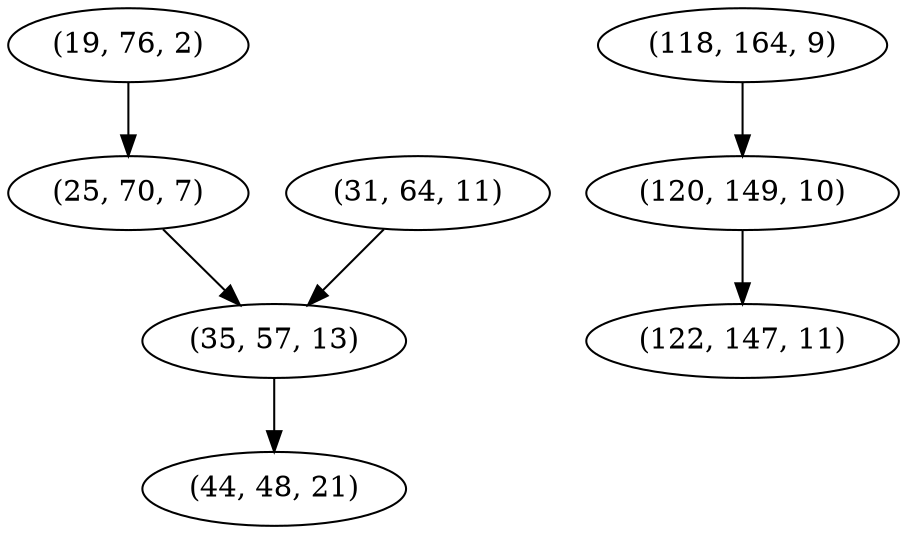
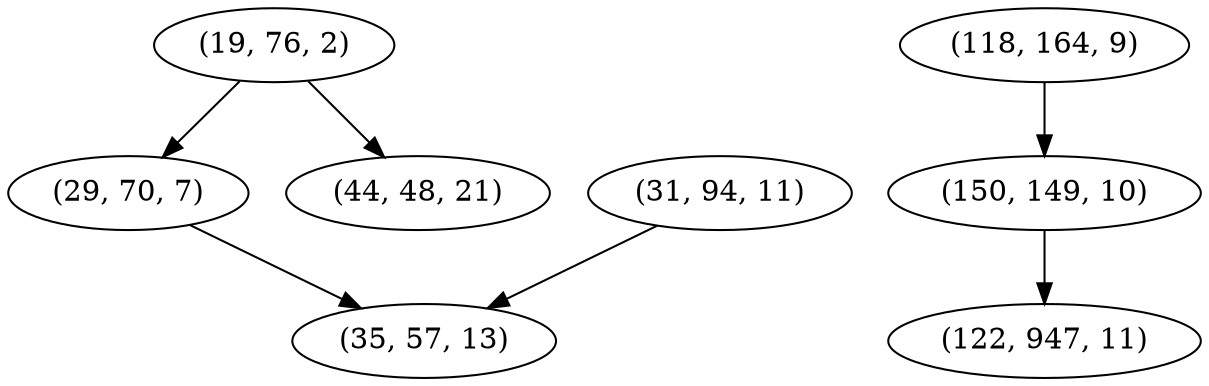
  digraph {
    "(19, 76, 2)"
-   "(25, 70, 7)"
+   "(25, 70, 7)" [label="(29, 70, 7)"]
    n3 [label="(118, 164, 9)"]
-   "(120, 149, 10)"
+   "(120, 149, 10)" [label="(150, 149, 10)"]
    "(35, 57, 13)"
-   "(31, 64, 11)"
+   "(31, 64, 11)" [label="(31, 94, 11)"]
    "(44, 48, 21)"
-   "(122, 147, 11)"
+   "(122, 147, 11)" [label="(122, 947, 11)"]
    "(19, 76, 2)" -> "(25, 70, 7)"
    "(25, 70, 7)" -> "(35, 57, 13)"
    n3 -> "(120, 149, 10)"
    "(120, 149, 10)" -> "(122, 147, 11)"
-   "(35, 57, 13)" -> "(44, 48, 21)"
+   "(19, 76, 2)" -> "(44, 48, 21)"
    "(31, 64, 11)" -> "(35, 57, 13)"
  }
